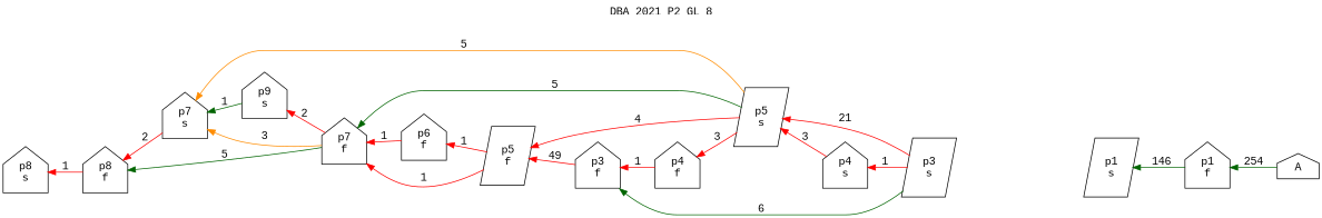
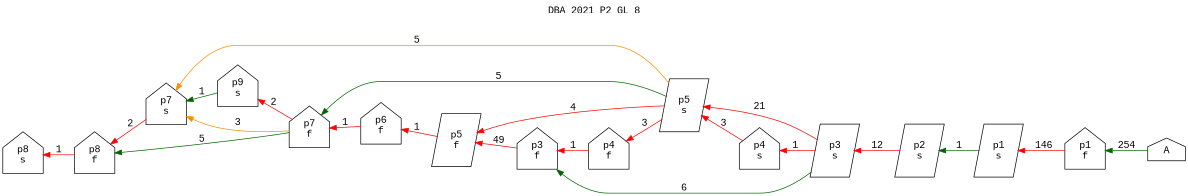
  digraph {
    fontname="Liberation Mono"
    label=" DBA 2021 P2 GL 8 "
    labelloc=tl
    rankdir=RL
    node [fontname="Liberation Mono" shape=house]
    edge [color=red fontname="Liberation Mono"]
    n1 [label=A]
    n2 [label="p1\nf"]
    n3 [label="p1\ns" shape=parallelogram]
+   n4 [label="p2\ns" shape=parallelogram]
    n5 [label="p3\ns" shape=parallelogram]
    n6 [label="p3\nf"]
    n7 [label="p4\ns"]
    n8 [label="p5\ns" shape=parallelogram]
    n9 [label="p5\nf" shape=parallelogram]
    n10 [label="p4\nf"]
    n11 [label="p7\nf"]
    n12 [label="p7\ns"]
    n13 [label="p6\nf"]
    n14 [label="p8\nf"]
    n15 [label="p9\ns"]
    n16 [label="p8\ns"]
    n1 -> n2 [color=darkgreen label=254]
-   n2 -> n3 [color=darkgreen label=146]
+   n2 -> n3 [label=146]
+   n3 -> n4 [color=darkgreen label=1]
+   n4 -> n5 [label=12]
    n5 -> n6 [color=darkgreen label=6]
    n5 -> n7 [label=1]
    n5 -> n8 [label=21]
    n6 -> n9 [label=49]
    n7 -> n8 [label=3]
    n8 -> n9 [label=4]
    n8 -> n10 [label=3]
    n8 -> n11 [color=darkgreen label=5]
    n8 -> n12 [color=darkorange label=5]
-   n9 -> n11 [label=1]
    n9 -> n13 [label=1]
    n10 -> n6 [label=1]
    n11 -> n12 [color=darkorange label=3]
    n11 -> n14 [color=darkgreen label=5]
    n11 -> n15 [label=2]
    n12 -> n14 [label=2]
    n13 -> n11 [label=1]
    n14 -> n16 [label=1]
    n15 -> n12 [color=darkgreen label=1]
  }
